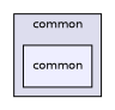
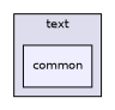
  digraph {
    compound=true
    rankdir=LR
    n1 [fillcolor="#eeeeff" fontname=Helvetica fontsize=10 label=common pencolor=black shape=box style=filled]
    subgraph cluster_1 {
      bgcolor="#ddddee"
      fontname=Helvetica
      fontsize=10
-     label=common
+     label=text
      pencolor=black
      n1
    }
  }
